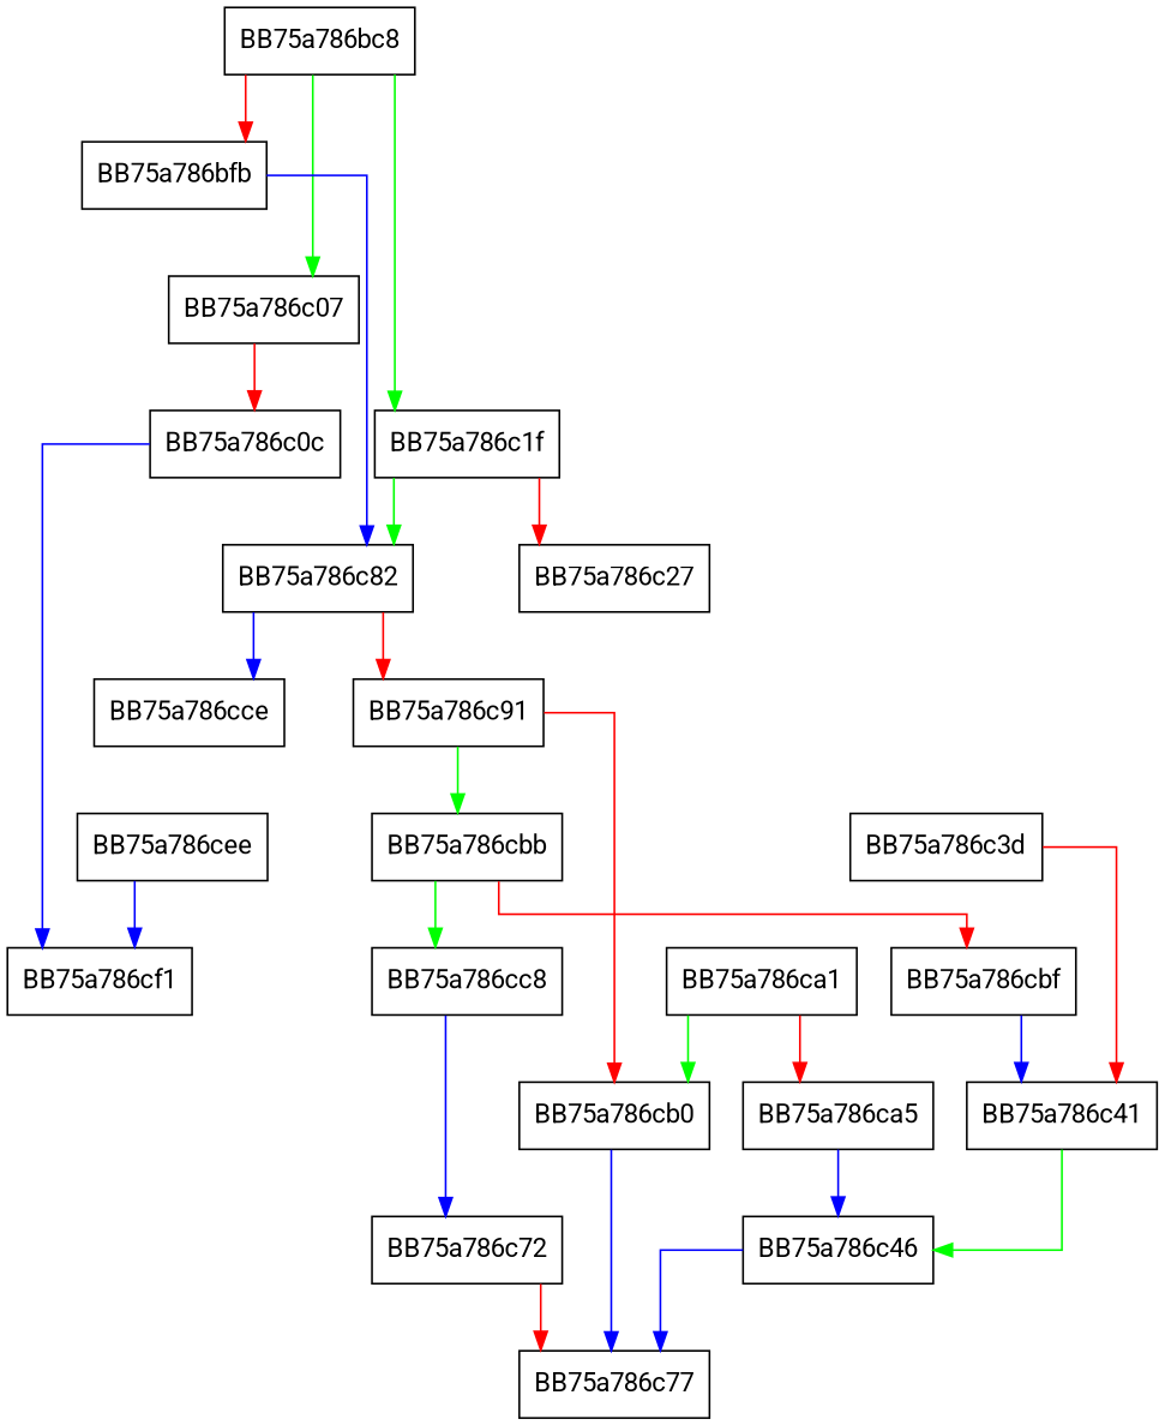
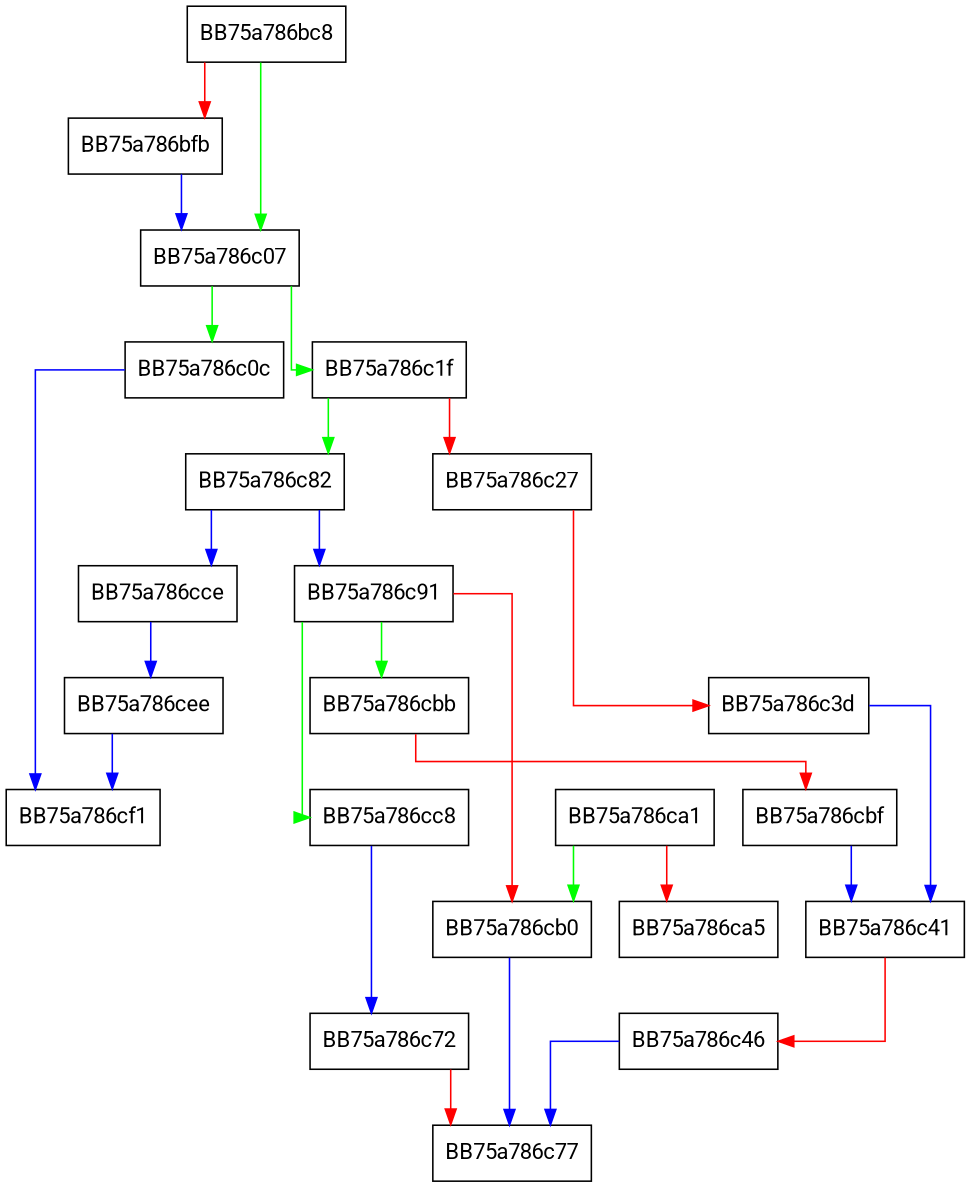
  digraph {
    fontname=Roboto
    splines=ortho
    node [fontname=Roboto shape=box]
    edge [color=blue fontname=Roboto]
    BB75a786bc8
    BB75a786c07
    BB75a786bfb
    BB75a786c1f
    BB75a786c0c
    BB75a786c82
    BB75a786c27
    BB75a786cf1
    BB75a786cce
    BB75a786c91
    BB75a786c3d
    BB75a786cee
    BB75a786cbb
    BB75a786cb0
    BB75a786c41
    BB75a786c72
    BB75a786c77
    BB75a786c46
    BB75a786cc8
    BB75a786cbf
    BB75a786ca1
    BB75a786ca5
    BB75a786bc8 -> BB75a786c07 [color=green]
    BB75a786bc8 -> BB75a786bfb [color=red]
-   BB75a786bc8 -> BB75a786c1f [color=green]
-   BB75a786c07 -> BB75a786c0c [color=red]
-   BB75a786bfb -> BB75a786c82
+   BB75a786c07 -> BB75a786c1f [color=green]
+   BB75a786c07 -> BB75a786c0c [color=green]
+   BB75a786bfb -> BB75a786c07
    BB75a786c1f -> BB75a786c82 [color=green]
    BB75a786c1f -> BB75a786c27 [color=red]
    BB75a786c0c -> BB75a786cf1
    BB75a786c82 -> BB75a786cce
-   BB75a786c82 -> BB75a786c91 [color=red]
+   BB75a786c82 -> BB75a786c91
+   BB75a786c27 -> BB75a786c3d [color=red]
+   BB75a786cce -> BB75a786cee
    BB75a786c91 -> BB75a786cbb [color=green]
    BB75a786c91 -> BB75a786cb0 [color=red]
-   BB75a786c3d -> BB75a786c41 [color=red]
+   BB75a786c3d -> BB75a786c41
    BB75a786cee -> BB75a786cf1
-   BB75a786cbb -> BB75a786cc8 [color=green]
+   BB75a786c91 -> BB75a786cc8 [color=green]
    BB75a786cbb -> BB75a786cbf [color=red]
    BB75a786cb0 -> BB75a786c77
-   BB75a786c41 -> BB75a786c46 [color=green]
+   BB75a786c41 -> BB75a786c46 [color=red]
    BB75a786c72 -> BB75a786c77 [color=red]
    BB75a786c46 -> BB75a786c77
    BB75a786cc8 -> BB75a786c72
    BB75a786cbf -> BB75a786c41
    BB75a786ca1 -> BB75a786cb0 [color=green]
    BB75a786ca1 -> BB75a786ca5 [color=red]
-   BB75a786ca5 -> BB75a786c46
  }
